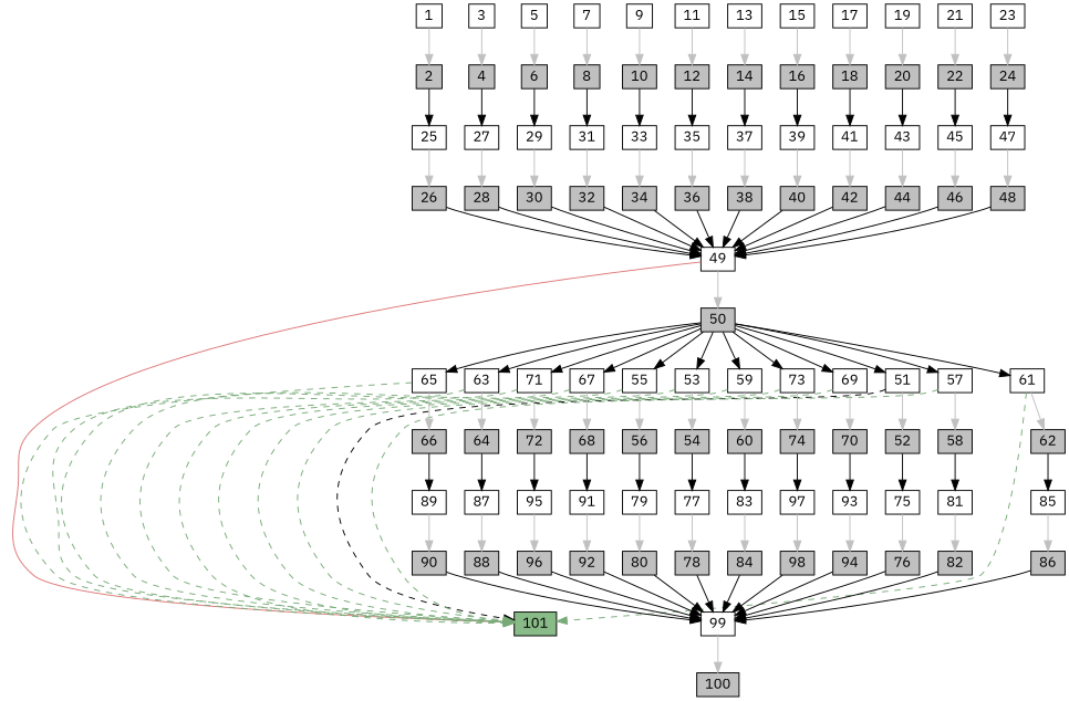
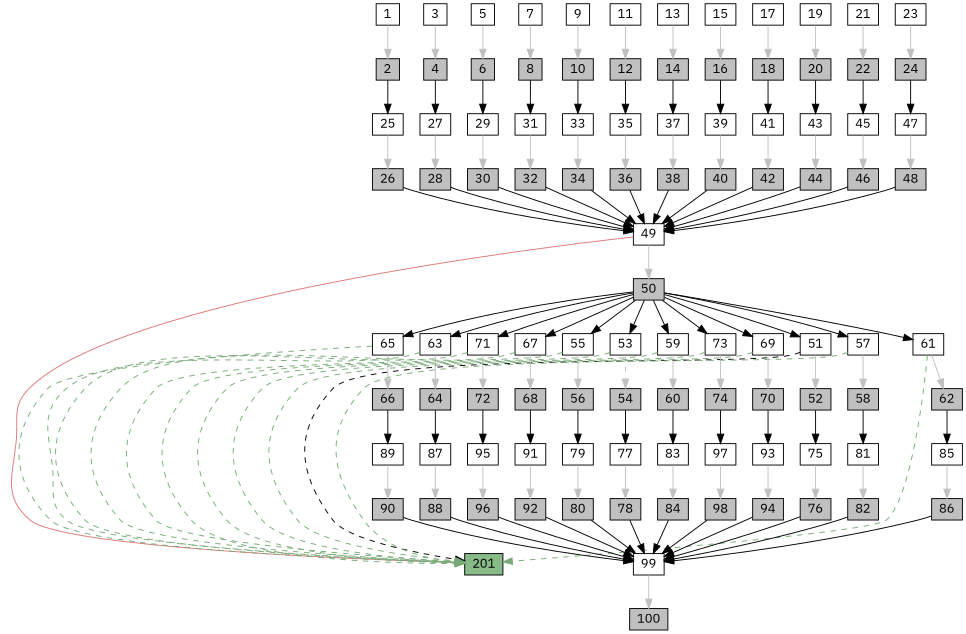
  strict digraph {
    fontname="IBM Plex Sans"
    node [fontname="IBM Plex Sans" shape=rect style=filled]
    edge [fontname="IBM Plex Sans"]
    1 [height=0 width=0 style=""]
    2 [fillcolor=gray height=0.1 width=0.1]
    25 [height=0 width=0 style=""]
    26 [fillcolor=gray height=0.1 width=0.1]
    49 [height=0 width=0 style=""]
    3 [height=0 width=0 style=""]
    4 [fillcolor=gray height=0.1 width=0.1]
    27 [height=0 width=0 style=""]
    28 [fillcolor=gray height=0.1 width=0.1]
    5 [height=0 width=0 style=""]
    6 [fillcolor=gray height=0.1 width=0.1]
    29 [height=0 width=0 style=""]
    30 [fillcolor=gray height=0.1 width=0.1]
    7 [height=0 width=0 style=""]
    8 [fillcolor=gray height=0.1 width=0.1]
    31 [height=0 width=0 style=""]
    32 [fillcolor=gray height=0.1 width=0.1]
    9 [height=0 width=0 style=""]
    10 [fillcolor=gray height=0.1 width=0.1]
    33 [height=0 width=0 style=""]
    34 [fillcolor=gray height=0.1 width=0.1]
    11 [height=0 width=0 style=""]
    12 [fillcolor=gray height=0.1 width=0.1]
    35 [height=0 width=0 style=""]
    36 [fillcolor=gray height=0.1 width=0.1]
    13 [height=0 width=0 style=""]
    14 [fillcolor=gray height=0.1 width=0.1]
    37 [height=0 width=0 style=""]
    38 [fillcolor=gray height=0.1 width=0.1]
    15 [height=0 width=0 style=""]
    16 [fillcolor=gray height=0.1 width=0.1]
    39 [height=0 width=0 style=""]
    40 [fillcolor=gray height=0.1 width=0.1]
    17 [height=0 width=0 style=""]
    18 [fillcolor=gray height=0.1 width=0.1]
    41 [height=0 width=0 style=""]
    42 [fillcolor=gray height=0.1 width=0.1]
    19 [height=0 width=0 style=""]
    20 [fillcolor=gray height=0.1 width=0.1]
    43 [height=0 width=0 style=""]
    44 [fillcolor=gray height=0.1 width=0.1]
    21 [height=0 width=0 style=""]
    22 [fillcolor=gray height=0.1 width=0.1]
    45 [height=0 width=0 style=""]
    46 [fillcolor=gray height=0.1 width=0.1]
    23 [height=0 width=0 style=""]
    24 [fillcolor=gray height=0.1 width=0.1]
    47 [height=0 width=0 style=""]
    48 [fillcolor=gray height=0.1 width=0.1]
    50 [fillcolor=gray height=0.1 width=0.1]
-   101 [fillcolor="#88bb88" height=0.1 width=0.1]
+   101 [fillcolor="#88bb88" height=0.1 width=0.1 label=201]
    51 [height=0 width=0 style=""]
    53 [height=0 width=0 style=""]
    55 [height=0 width=0 style=""]
    57 [height=0 width=0 style=""]
    59 [height=0 width=0 style=""]
    61 [height=0 width=0 style=""]
    63 [height=0 width=0 style=""]
    65 [height=0 width=0 style=""]
    67 [height=0 width=0 style=""]
    69 [height=0 width=0 style=""]
    71 [height=0 width=0 style=""]
    73 [height=0 width=0 style=""]
    52 [fillcolor=gray height=0.1 width=0.1]
    54 [fillcolor=gray height=0.1 width=0.1]
    56 [fillcolor=gray height=0.1 width=0.1]
    58 [fillcolor=gray height=0.1 width=0.1]
    60 [fillcolor=gray height=0.1 width=0.1]
    62 [fillcolor=gray height=0.1 width=0.1]
    64 [fillcolor=gray height=0.1 width=0.1]
    66 [fillcolor=gray height=0.1 width=0.1]
    68 [fillcolor=gray height=0.1 width=0.1]
    70 [fillcolor=gray height=0.1 width=0.1]
    72 [fillcolor=gray height=0.1 width=0.1]
    74 [fillcolor=gray height=0.1 width=0.1]
    75 [height=0 width=0 style=""]
    77 [height=0 width=0 style=""]
    79 [height=0 width=0 style=""]
    81 [height=0 width=0 style=""]
    83 [height=0 width=0 style=""]
    85 [height=0 width=0 style=""]
    87 [height=0 width=0 style=""]
    89 [height=0 width=0 style=""]
    91 [height=0 width=0 style=""]
    93 [height=0 width=0 style=""]
    95 [height=0 width=0 style=""]
    97 [height=0 width=0 style=""]
    76 [fillcolor=gray height=0.1 width=0.1]
    99 [height=0 width=0 style=""]
    78 [fillcolor=gray height=0.1 width=0.1]
    80 [fillcolor=gray height=0.1 width=0.1]
    82 [fillcolor=gray height=0.1 width=0.1]
    84 [fillcolor=gray height=0.1 width=0.1]
    86 [fillcolor=gray height=0.1 width=0.1]
    88 [fillcolor=gray height=0.1 width=0.1]
    90 [fillcolor=gray height=0.1 width=0.1]
    92 [fillcolor=gray height=0.1 width=0.1]
    94 [fillcolor=gray height=0.1 width=0.1]
    96 [fillcolor=gray height=0.1 width=0.1]
    98 [fillcolor=gray height=0.1 width=0.1]
    100 [fillcolor=gray height=0.1 width=0.1]
    1 -> 2 [color=gray]
    2 -> 25
    25 -> 26 [color=gray]
    26 -> 49
    49 -> 50 [color=gray]
    49 -> 101 [color="#dd7777" weight=0]
    3 -> 4 [color=gray]
    4 -> 27
    27 -> 28 [color=gray]
    28 -> 49
    5 -> 6 [color=gray]
    6 -> 29
    29 -> 30 [color=gray]
    30 -> 49
    7 -> 8 [color=gray]
    8 -> 31
    31 -> 32 [color=gray]
    32 -> 49
    9 -> 10 [color=gray]
    10 -> 33
    33 -> 34 [color=gray]
    34 -> 49
    11 -> 12 [color=gray]
    12 -> 35
    35 -> 36 [color=gray]
    36 -> 49
    13 -> 14 [color=gray]
    14 -> 37
    37 -> 38 [color=gray]
    38 -> 49
    15 -> 16 [color=gray]
    16 -> 39
    39 -> 40 [color=gray]
    40 -> 49
    17 -> 18 [color=gray]
    18 -> 41
    41 -> 42 [color=gray]
    42 -> 49
    19 -> 20 [color=gray]
    20 -> 43
    43 -> 44 [color=gray]
    44 -> 49
    21 -> 22 [color=gray]
    22 -> 45
    45 -> 46 [color=gray]
    46 -> 49
    23 -> 24 [color=gray]
    24 -> 47
    47 -> 48 [color=gray]
    48 -> 49
    50 -> 51
    50 -> 53
    50 -> 55
    50 -> 57
    50 -> 59
    50 -> 61
    50 -> 63
    50 -> 65
    50 -> 67
    50 -> 69
    50 -> 71
    50 -> 73
    51 -> 101 [color=black style=dashed weight=0]
    51 -> 52 [color=gray]
    53 -> 101 [color="#77aa77" style=dashed weight=0]
-   53 -> 54 [color=gray]
+   53 -> 54 [color=gray style=dashed]
    55 -> 101 [color="#77aa77" style=dashed weight=0]
    55 -> 56 [color=gray]
    57 -> 101 [color="#77aa77" style=dashed weight=0]
    57 -> 58 [color=gray]
    59 -> 101 [color="#77aa77" style=dashed weight=0]
    59 -> 60 [color=gray]
    61 -> 101 [color="#77aa77" style=dashed weight=0]
    61 -> 62 [color=gray]
    63 -> 101 [color="#77aa77" style=dashed weight=0]
    63 -> 64 [color=gray]
    65 -> 101 [color="#77aa77" style=dashed weight=0]
    65 -> 66 [color=gray]
    67 -> 101 [color="#77aa77" style=dashed weight=0]
    67 -> 68 [color=gray]
    69 -> 101 [color="#77aa77" style=dashed weight=0]
    69 -> 70 [color=gray]
    71 -> 101 [color="#77aa77" style=dashed weight=0]
    71 -> 72 [color=gray]
    73 -> 101 [color="#77aa77" style=dashed weight=0]
    73 -> 74 [color=gray]
    52 -> 75
    54 -> 77
    56 -> 79
    58 -> 81
    60 -> 83
    62 -> 85
    64 -> 87
    66 -> 89
    68 -> 91
    70 -> 93
    72 -> 95
    74 -> 97
    75 -> 76 [color=gray]
    77 -> 78 [color=gray]
    79 -> 80 [color=gray]
    81 -> 82 [color=gray]
    83 -> 84 [color=gray]
    85 -> 86 [color=gray]
    87 -> 88 [color=gray]
    89 -> 90 [color=gray]
    91 -> 92 [color=gray]
    93 -> 94 [color=gray]
    95 -> 96 [color=gray]
    97 -> 98 [color=gray]
    76 -> 99
    99 -> 100 [color=gray]
    78 -> 99
    80 -> 99
    82 -> 99
    84 -> 99
    86 -> 99
    88 -> 99
    90 -> 99
    92 -> 99
    94 -> 99
    96 -> 99
    98 -> 99
  }
